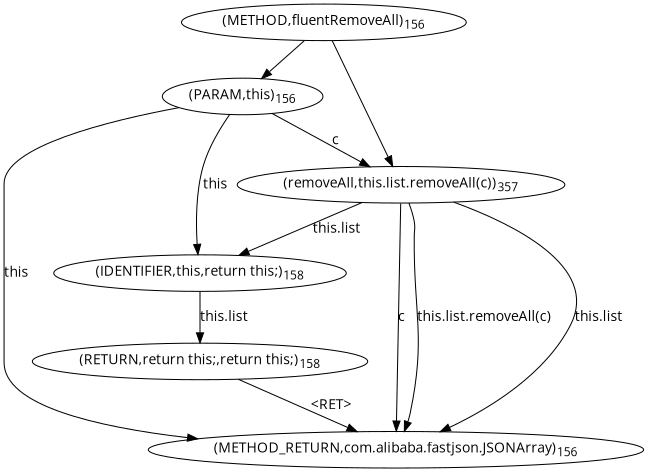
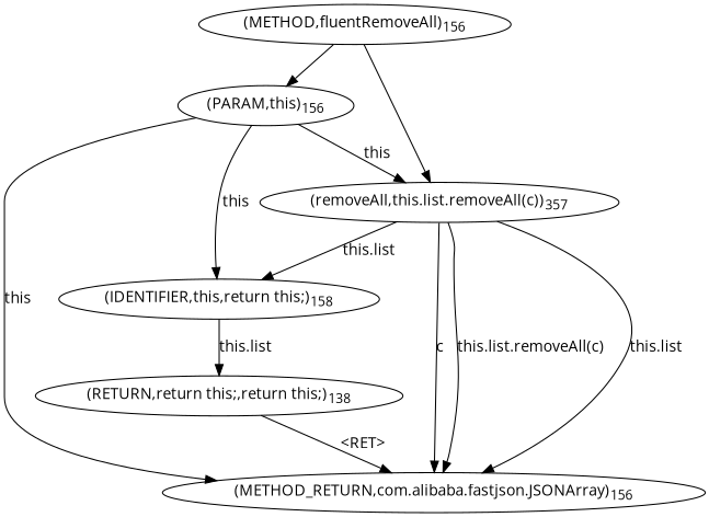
  digraph {
    fontname="Open Sans"
    node [fontname="Open Sans"]
    edge [fontname="Open Sans"]
    n1 [label=<(METHOD,fluentRemoveAll)<SUB>156</SUB>>]
    n2 [label=<(PARAM,this)<SUB>156</SUB>>]
    n3 [label=<(removeAll,this.list.removeAll(c))<SUB>357</SUB>>]
    n4 [label=<(IDENTIFIER,this,return this;)<SUB>158</SUB>>]
    n5 [label=<(METHOD_RETURN,com.alibaba.fastjson.JSONArray)<SUB>156</SUB>>]
-   n6 [label=<(RETURN,return this;,return this;)<SUB>158</SUB>>]
+   n6 [label=<(RETURN,return this;,return this;)<SUB>138</SUB>>]
    n1 -> n2
    n1 -> n3
-   n2 -> n3 [label=c]
+   n2 -> n3 [label=this]
    n2 -> n4 [label=this]
    n2 -> n5 [label=this]
    n3 -> n4 [label="this.list"]
    n3 -> n5 [label="this.list"]
    n3 -> n5 [label=c]
    n3 -> n5 [label="this.list.removeAll(c)"]
    n4 -> n6 [label="this.list"]
    n6 -> n5 [label="&lt;RET&gt;"]
  }
